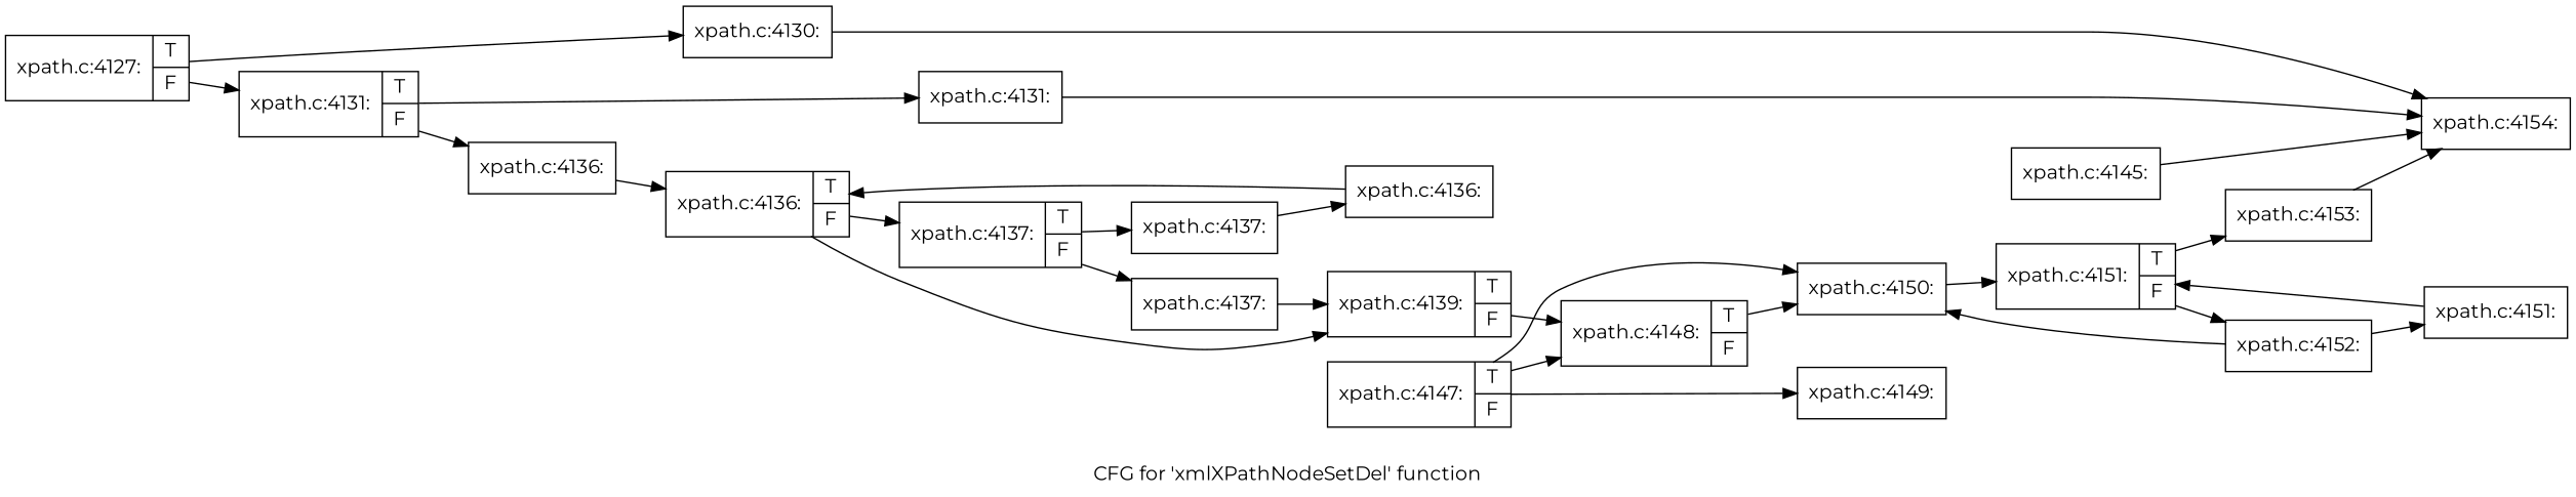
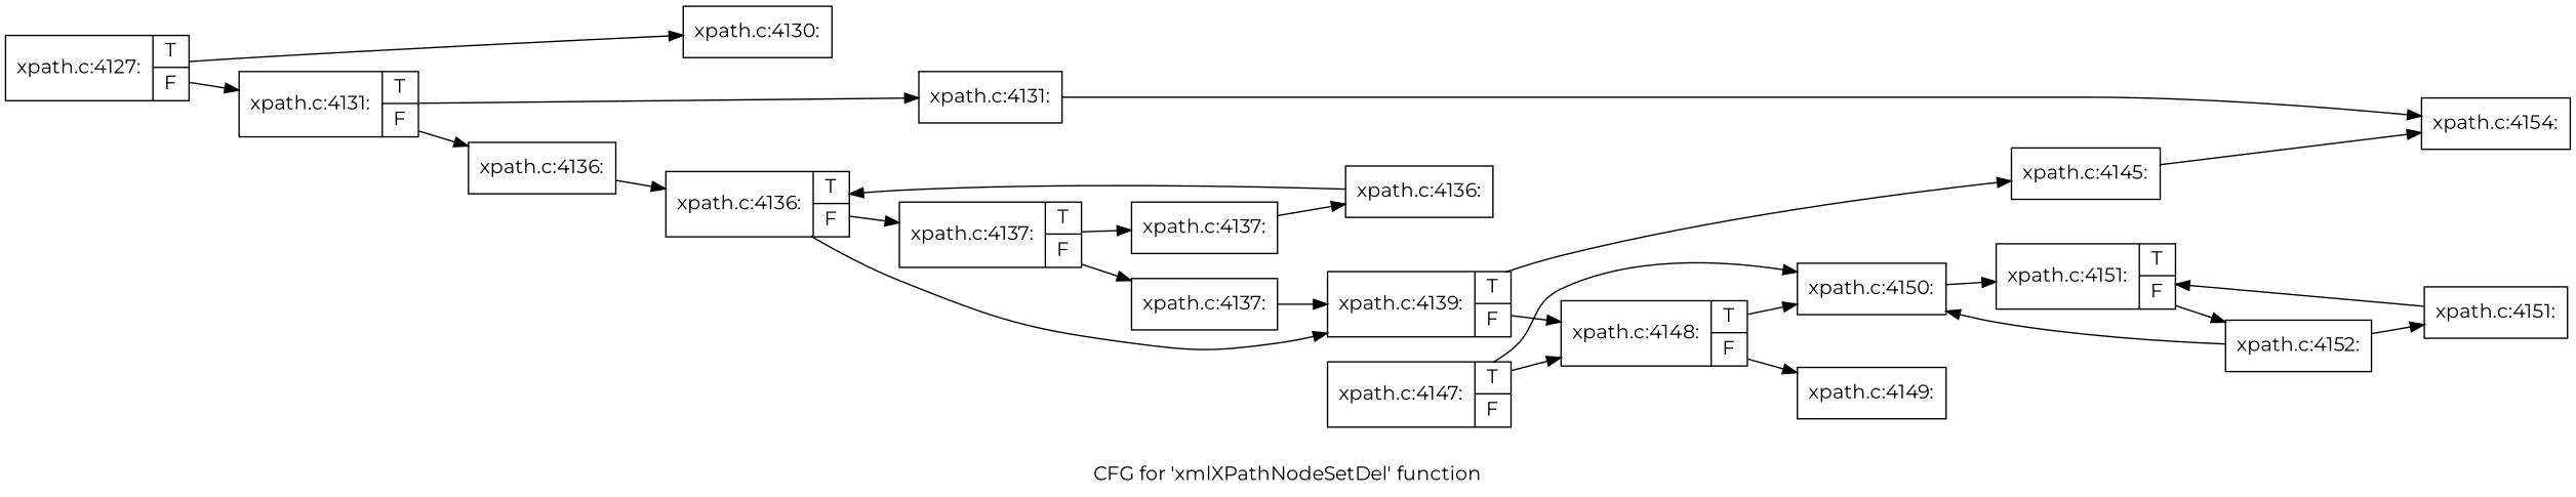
  digraph {
    fontname=Montserrat
    label="CFG for 'xmlXPathNodeSetDel' function"
    rankdir=LR
    node [fontname=Montserrat shape=record]
    edge [fontname=Montserrat]
    n1 [label="{xpath.c:4127:|{<s0>T|<s1>F}}"]
    n2 [label="{xpath.c:4130:}"]
    n3 [label="{xpath.c:4131:|{<s0>T|<s1>F}}"]
    n4 [label="{xpath.c:4154:}"]
    n5 [label="{xpath.c:4131:}"]
    n6 [label="{xpath.c:4136:}"]
    n7 [label="{xpath.c:4136:|{<s0>T|<s1>F}}"]
    n8 [label="{xpath.c:4137:|{<s0>T|<s1>F}}"]
    n9 [label="{xpath.c:4139:|{<s0>T|<s1>F}}"]
    n10 [label="{xpath.c:4137:}"]
    n11 [label="{xpath.c:4137:}"]
    n12 [label="{xpath.c:4145:}"]
    n13 [label="{xpath.c:4148:|{<s0>T|<s1>F}}"]
    n14 [label="{xpath.c:4136:}"]
    n15 [label="{xpath.c:4147:|{<s0>T|<s1>F}}"]
    n16 [label="{xpath.c:4150:}"]
    n17 [label="{xpath.c:4149:}"]
    n18 [label="{xpath.c:4151:|{<s0>T|<s1>F}}"]
    n19 [label="{xpath.c:4152:}"]
-   n20 [label="{xpath.c:4153:}"]
    n21 [label="{xpath.c:4151:}"]
    n1 -> n2
    n1 -> n3
-   n2 -> n4
    n3 -> n5
    n3 -> n6
    n5 -> n4
    n6 -> n7
    n7 -> n8
    n7 -> n9
    n8 -> n10
    n8 -> n11
+   n9 -> n12
    n9 -> n13
    n10 -> n9
    n11 -> n14
    n12 -> n4
    n13 -> n16
-   n15 -> n17
+   n13 -> n17
    n14 -> n7
    n15 -> n13
    n15 -> n16
    n16 -> n18
    n18 -> n19
-   n18 -> n20
    n19 -> n16
    n19 -> n21
-   n20 -> n4
    n21 -> n18
  }
